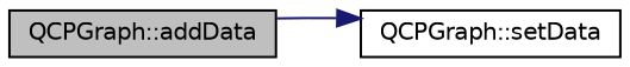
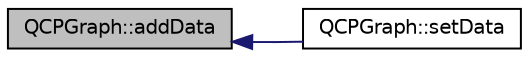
  digraph {
    rankdir=LR
    node [color=black fontname=Helvetica fontsize=10 shape=record style=filled]
    n1 [fillcolor=grey75 fontcolor=black height=0.2 label="QCPGraph::addData" width=0.4]
    n2 [fillcolor=white height=0.2 label="QCPGraph::setData" width=0.4]
-   n2 -> n1 [color=midnightblue dir=back fontname=Helvetica fontsize=10 labelfontname=Helvetica labelfontsize=10 style=solid]
+   n1 -> n2 [color=midnightblue dir=back fontname=Helvetica fontsize=10 labelfontname=Helvetica labelfontsize=10 style=solid]
  }
